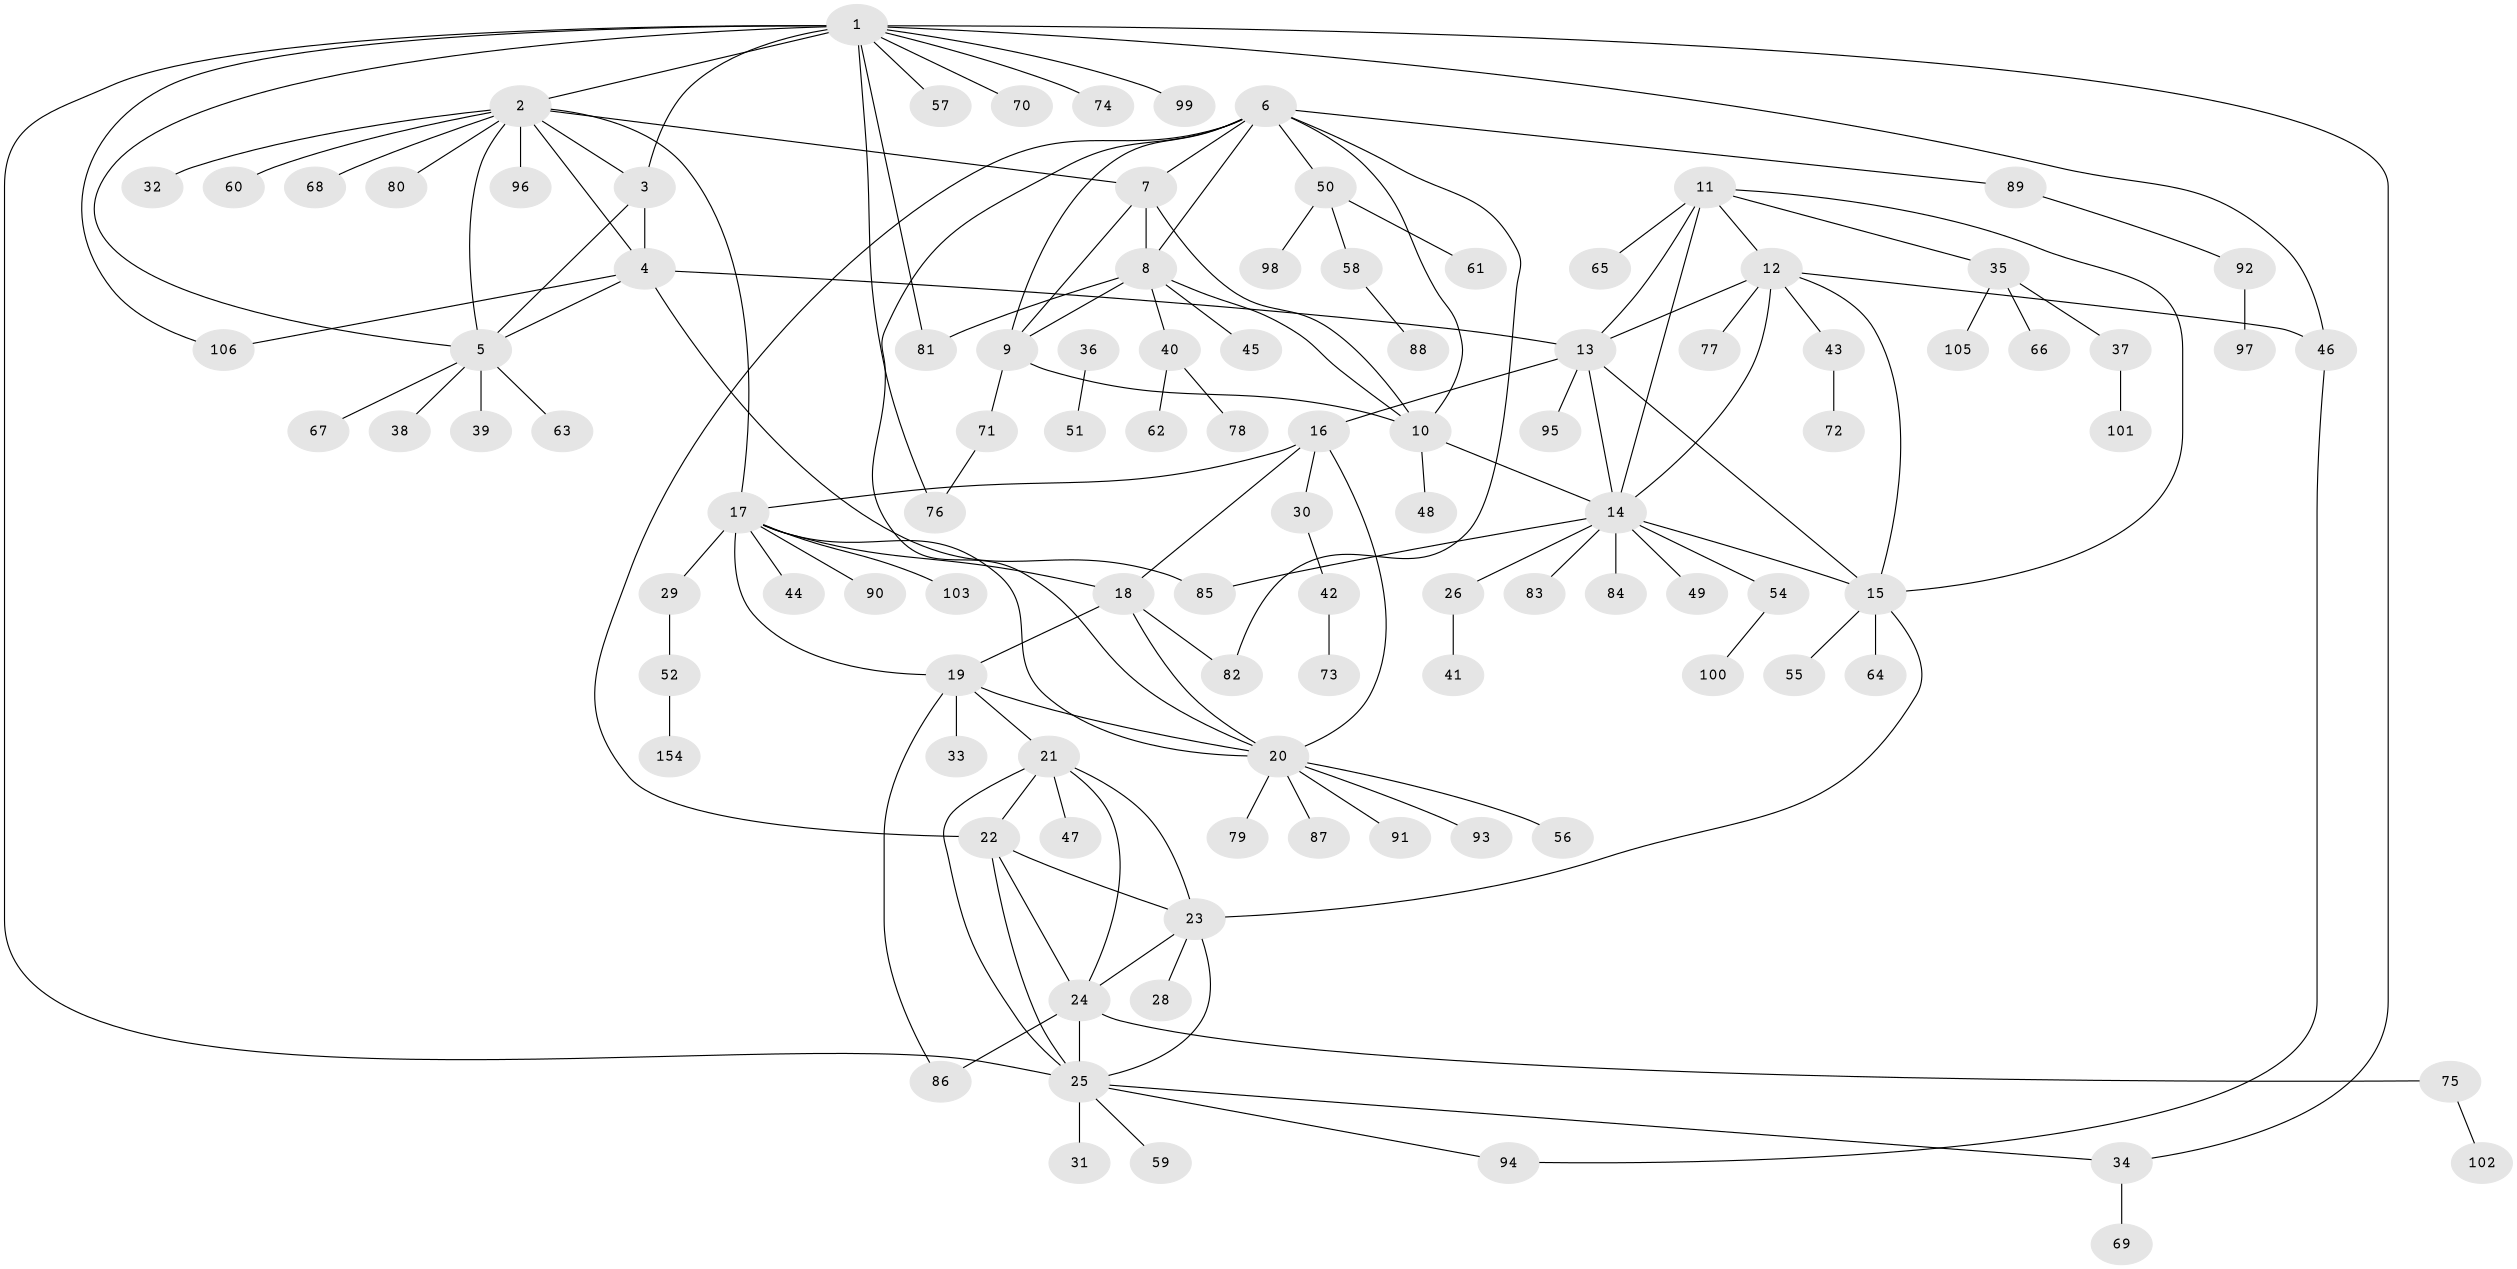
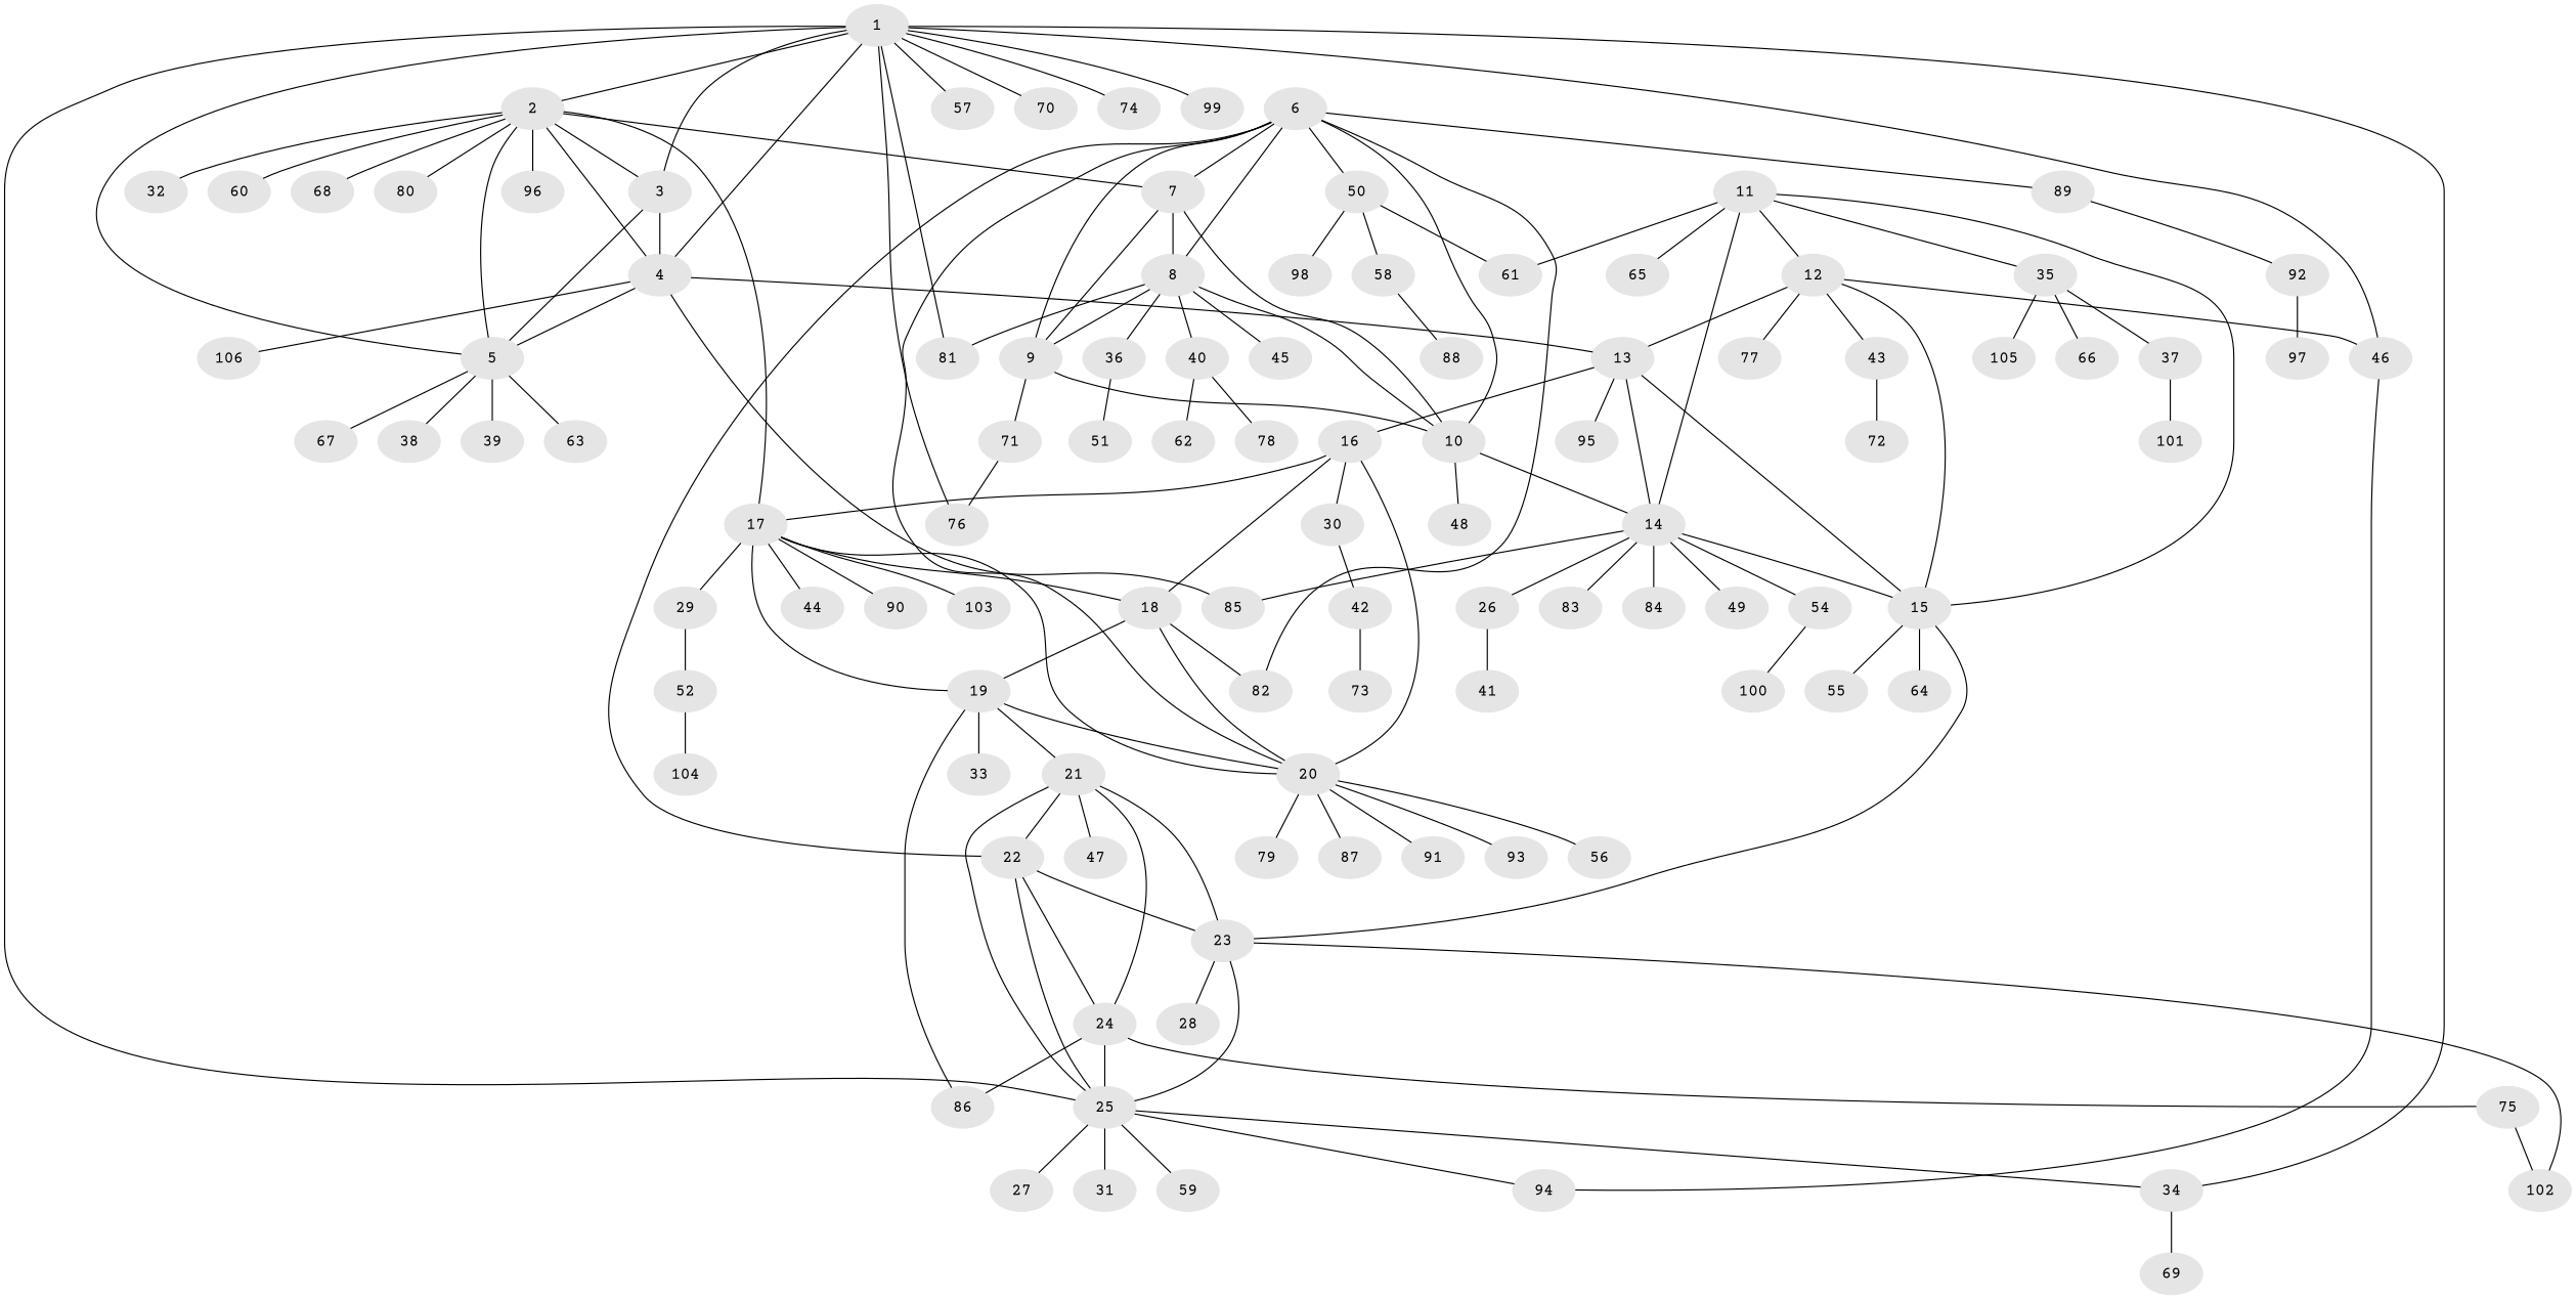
  graph {
    fontname="Courier Prime"
    node [color=gray90 fontname="Courier Prime" style=filled]
    edge [fontname="Courier Prime"]
    1
    2
    3
    4
    5
    25
    34
    46
    57
    70
    74
    76
    81
    99
    7
    17
    32
    60
    68
    80
    96
    13
    85
    106
    38
    39
    63
    67
+   27
    31
    59
    94
    69
    8
    9
    10
    20
    18
    19
    29
    44
    90
    103
    14
    15
    16
    95
    6
    22
    50
    82
    89
    36
    40
    45
    71
    48
    56
    79
    87
    91
    93
    23
    24
    58
    61
    98
    92
    51
    62
    78
    26
    49
    54
    83
    84
    11
    12
    35
    65
    43
    77
    55
    64
    37
    66
    105
    72
    30
    41
    100
    28
    21
    33
    86
    42
    52
    47
    75
    102
-   104 [label=154]
+   104
    73
    101
    88
    97
    1 -- 2
    1 -- 3
-   1 -- 106
+   1 -- 4
    1 -- 5
    1 -- 25
    1 -- 34
    1 -- 46
    1 -- 57
    1 -- 70
    1 -- 74
    1 -- 76
    1 -- 81
    1 -- 99
    2 -- 3
    2 -- 4
    2 -- 5
    2 -- 7
    2 -- 17
    2 -- 32
    2 -- 60
    2 -- 68
    2 -- 80
    2 -- 96
    3 -- 4
    3 -- 5
    4 -- 5
    4 -- 13
    4 -- 85
    4 -- 106
    5 -- 38
    5 -- 39
    5 -- 63
    5 -- 67
    25 -- 34
+   25 -- 27
    25 -- 31
    25 -- 59
    25 -- 94
    34 -- 69
    46 -- 94
    7 -- 8
    7 -- 9
    7 -- 10
    17 -- 20
    17 -- 18
    17 -- 19
    17 -- 29
    17 -- 44
    17 -- 90
    17 -- 103
    13 -- 14
    13 -- 15
    13 -- 16
    13 -- 95
    8 -- 81
    8 -- 9
    8 -- 10
+   8 -- 36
    8 -- 40
    8 -- 45
    9 -- 10
    9 -- 71
    10 -- 14
    10 -- 48
    20 -- 56
    20 -- 79
    20 -- 87
    20 -- 91
    20 -- 93
    18 -- 20
    18 -- 19
    18 -- 82
    19 -- 20
    19 -- 21
    19 -- 33
    19 -- 86
    29 -- 52
    14 -- 85
    14 -- 15
    14 -- 26
    14 -- 49
    14 -- 54
    14 -- 83
    14 -- 84
    15 -- 23
    15 -- 55
    15 -- 64
    16 -- 17
    16 -- 20
    16 -- 18
    16 -- 30
    6 -- 7
    6 -- 8
    6 -- 9
    6 -- 10
    6 -- 20
    6 -- 22
    6 -- 50
    6 -- 82
    6 -- 89
    22 -- 25
    22 -- 23
    22 -- 24
    50 -- 58
    50 -- 61
    50 -- 98
    89 -- 92
    36 -- 51
    40 -- 62
    40 -- 78
    71 -- 76
    23 -- 25
-   23 -- 24
+   23 -- 102
    23 -- 28
    24 -- 25
    24 -- 86
    24 -- 75
    58 -- 88
    92 -- 97
    26 -- 41
    54 -- 100
-   11 -- 13
+   11 -- 61
    11 -- 14
    11 -- 15
    11 -- 12
    11 -- 35
    11 -- 65
    12 -- 46
    12 -- 13
-   12 -- 14
    12 -- 15
    12 -- 43
    12 -- 77
    35 -- 37
    35 -- 66
    35 -- 105
    43 -- 72
    37 -- 101
    30 -- 42
    21 -- 25
    21 -- 22
    21 -- 23
    21 -- 24
    21 -- 47
    42 -- 73
    52 -- 104
    75 -- 102
  }
